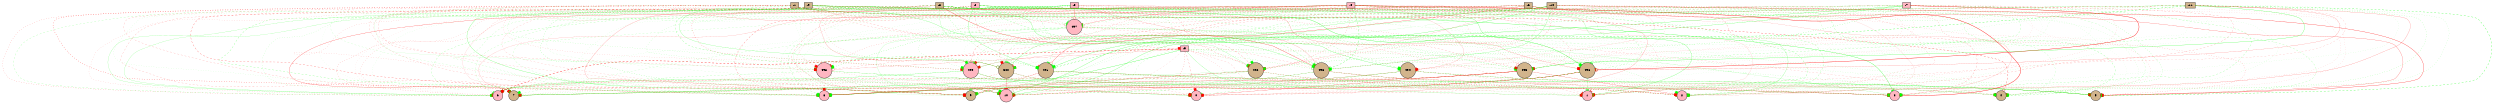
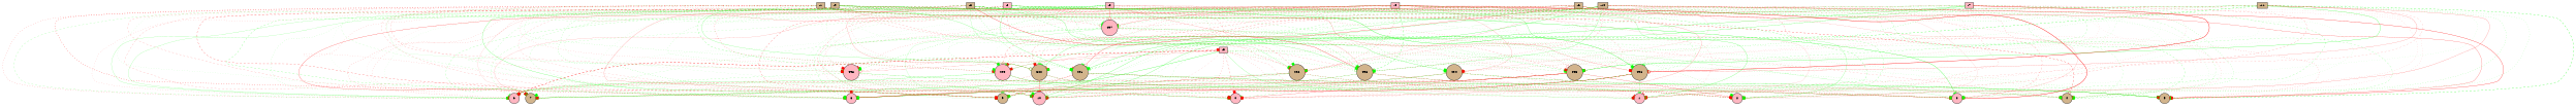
  digraph {
    node [fillcolor=tan fontsize=9 shape=circle style=filled]
    edge [arrowhead=odot color=green style=dotted]
    -1 [height=0.2 shape=box width=0.2]
    0 [fillcolor=lightpink height=0.2 width=0.2]
    1 [fillcolor=lightpink height=0.2 width=0.2]
    2 [fillcolor=lightpink height=0.2 width=0.2]
    3 [fillcolor=lightpink height=0.2 width=0.2]
    4 [height=0.2 width=0.2]
    5 [height=0.2 width=0.2]
    6 [fillcolor=lightpink height=0.2 width=0.2]
    7 [height=0.2 width=0.2]
    8 [fillcolor=lightpink height=0.2 width=0.2]
    9 [height=0.2 width=0.2]
    10 [fillcolor=lightpink height=0.2 width=0.2]
    491 [height=0.2 width=0.2]
    492 [height=0.2 width=0.2]
    493 [height=0.2 width=0.2]
    494 [height=0.2 width=0.2]
    495 [height=0.2 width=0.2]
    496 [height=0.2 width=0.2]
    497 [fillcolor=lightpink height=0.2 width=0.2]
    498 [fillcolor=lightpink height=0.2 width=0.2]
    499 [fillcolor=lightpink height=0.2 width=0.2]
    500 [height=0.2 width=0.2]
    -5 [fillcolor=lightpink height=0.2 shape=box width=0.2]
    -2 [fillcolor=lightpink height=0.2 shape=box width=0.2]
    -3 [fillcolor=lightpink height=0.2 shape=box width=0.2]
    -4 [fillcolor=lightpink height=0.2 shape=box width=0.2]
    -6 [height=0.2 shape=box width=0.2]
    -7 [fillcolor=lightpink height=0.2 shape=box width=0.2]
    -8 [height=0.2 shape=box width=0.2]
    -9 [height=0.2 shape=box width=0.2]
    -10 [height=0.2 shape=box width=0.2]
    -11 [height=0.2 shape=box width=0.2]
    -1 -> 0 [arrowhead=box color=red penwidth=0.3117431539381177 style=dashed]
    -1 -> 1 [arrowhead=tee color=red penwidth=0.14584848846009868 style=dashed]
    -1 -> 2 [penwidth=0.18957921450019238]
    -1 -> 3 [arrowhead=tee penwidth=0.7524759650526729 style=solid]
    -1 -> 4 [color=red penwidth=0.7736418944110778 style=dashed]
    -1 -> 5 [arrowhead=tee penwidth=0.12842290267616022 style=dashed]
    -1 -> 6 [color=red penwidth=0.5654281832886027]
    -1 -> 7 [arrowhead=box penwidth=0.14682023428199664 style=solid]
    -1 -> 8 [arrowhead=box color=red penwidth=1.0473991138558414]
    -1 -> 9 [color=red penwidth=0.33309228675576186 style=dashed]
    -1 -> 10 [arrowhead=box penwidth=0.11943146059554505 style=dashed]
    -1 -> 491 [arrowhead=box penwidth=0.22491582074443234]
    -1 -> 492 [arrowhead=box penwidth=0.16579779739782027 style=dashed]
    -1 -> 493 [color=red penwidth=0.2965812740302951 style=dashed]
    -1 -> 494 [arrowhead=tee color=red penwidth=0.15118258047934774 style=dashed]
    -1 -> 495 [arrowhead=tee color=red penwidth=0.2027586402912256]
    -1 -> 496 [arrowhead=tee penwidth=0.3848995977657578]
    -1 -> 497 [color=red penwidth=0.35719616288513356 style=dashed]
    -1 -> 498 [penwidth=0.16814132895783007 style=solid]
    -1 -> 499 [color=red penwidth=0.3986135954942275]
    -1 -> 500 [penwidth=0.5318420294449334 style=dashed]
    491 -> 0 [arrowhead=box color=red penwidth=0.23566073312405597 style=dashed]
    491 -> 1 [arrowhead=tee penwidth=0.22690438413962385 style=dashed]
    491 -> 2 [arrowhead=tee color=red penwidth=0.9510459342864571]
    491 -> 3 [penwidth=0.10410095747351274 style=solid]
    491 -> 4 [arrowhead=box color=red penwidth=0.20723613213269904 style=solid]
    491 -> 5 [penwidth=0.5552861113166555 style=solid]
    491 -> 6 [arrowhead=box color=red penwidth=0.10762206721199366 style=solid]
    491 -> 7 [arrowhead=box color=red penwidth=0.6714426604892099]
    491 -> 8 [arrowhead=box penwidth=0.15486609035268073]
    491 -> 9 [arrowhead=tee color=red penwidth=0.35939269073873514 style=solid]
    491 -> 10 [color=red penwidth=0.2627527706154221 style=dashed]
    492 -> 0 [color=red penwidth=0.15343684396167284 style=solid]
    492 -> 1 [color=red penwidth=0.2766253460992488]
    492 -> 2 [color=red penwidth=0.6426667982073989]
    492 -> 3 [arrowhead=tee penwidth=0.10832848282029689]
    492 -> 4 [arrowhead=tee penwidth=0.21890130548698433 style=solid]
    492 -> 5 [color=red penwidth=0.19478621927866052]
    492 -> 6 [arrowhead=tee penwidth=0.20165455316186548 style=solid]
    492 -> 7 [penwidth=0.20593620543579422 style=dashed]
    492 -> 8 [color=red penwidth=0.5882958660132502 style=solid]
    492 -> 9 [penwidth=0.44246200007371306 style=dashed]
    492 -> 10 [arrowhead=tee penwidth=0.19065054181800817 style=solid]
    493 -> 0 [arrowhead=tee penwidth=0.1557498343026647 style=solid]
    493 -> 1 [color=red penwidth=0.2032298495468961]
    493 -> 2 [arrowhead=tee penwidth=0.383744285704543 style=dashed]
    493 -> 3 [arrowhead=box color=red penwidth=0.38663438578989573 style=solid]
    493 -> 4 [arrowhead=tee color=red penwidth=0.22482353531107271]
    493 -> 5 [arrowhead=box penwidth=0.40688063513804107]
    493 -> 6 [arrowhead=tee penwidth=0.18750320259293668 style=dashed]
    493 -> 7 [penwidth=0.2723553995135555]
    493 -> 8 [arrowhead=tee penwidth=0.32936205429236454 style=solid]
    493 -> 9 [penwidth=0.13569941762878213 style=solid]
    493 -> 10 [arrowhead=box color=red penwidth=0.2699620090269048 style=dashed]
    494 -> 0 [penwidth=0.4121421553159993 style=dashed]
    494 -> 1 [arrowhead=tee penwidth=0.11266081925157949 style=dashed]
    494 -> 2 [arrowhead=box color=red penwidth=0.22307743037413363 style=dashed]
    494 -> 3 [arrowhead=box color=red penwidth=0.8569411839846551]
    494 -> 4 [penwidth=0.3027251054911805 style=dashed]
    494 -> 5 [arrowhead=box penwidth=0.3163200120471972 style=solid]
    494 -> 6 [arrowhead=tee penwidth=0.13653516920429049 style=dashed]
    494 -> 7 [penwidth=0.13079708571535612]
    494 -> 8 [penwidth=0.43299953127427315 style=solid]
    494 -> 9 [color=red penwidth=0.13793496111430104 style=dashed]
    494 -> 10 [color=red penwidth=0.34124183974849914 style=solid]
    495 -> 0 [color=red penwidth=0.564266296001575 style=solid]
    495 -> 1 [arrowhead=tee color=red penwidth=0.1835308875954837 style=dashed]
    495 -> 2 [arrowhead=tee color=red penwidth=0.5125955110878813 style=solid]
    495 -> 3 [arrowhead=tee color=red penwidth=0.12459326923606179 style=solid]
    495 -> 4 [color=red penwidth=0.13760242933817668 style=solid]
    495 -> 5 [arrowhead=box penwidth=0.20802967055793675]
    495 -> 6 [color=red penwidth=0.3809280613186048 style=dashed]
    495 -> 7 [arrowhead=tee color=red penwidth=0.2627254923475502 style=solid]
    495 -> 8 [arrowhead=box penwidth=0.347179020079053 style=dashed]
    495 -> 9 [color=red penwidth=0.5707115175585689 style=solid]
    495 -> 10 [arrowhead=tee penwidth=0.1256980351374611]
    496 -> 0 [arrowhead=tee color=red penwidth=0.21112624739675256 style=dashed]
    496 -> 1 [arrowhead=tee penwidth=0.5343340160442869 style=dashed]
    496 -> 2 [color=red penwidth=0.20661160208250556]
    496 -> 3 [penwidth=0.12231124305458918 style=solid]
    496 -> 4 [color=red penwidth=0.16153400282639988]
    496 -> 5 [arrowhead=tee color=red penwidth=0.1152840811300339 style=solid]
    496 -> 6 [color=red penwidth=0.17696219925316223 style=dashed]
    496 -> 7 [arrowhead=tee penwidth=0.5744487444482865]
    496 -> 8 [arrowhead=tee color=red penwidth=0.9848848677774903 style=solid]
    496 -> 9 [arrowhead=box penwidth=0.3141856940392065 style=dashed]
    496 -> 10 [penwidth=0.6376589881193127 style=dashed]
    497 -> 0 [arrowhead=box penwidth=0.10420902543723712]
    497 -> 1 [arrowhead=tee color=red penwidth=0.2721925624524358 style=dashed]
    497 -> 2 [arrowhead=box penwidth=0.5717453911146013]
    497 -> 3 [penwidth=0.2674579641906304 style=solid]
    497 -> 4 [arrowhead=tee color=red penwidth=0.27496230797964916 style=dashed]
    497 -> 5 [penwidth=0.4015993610802172]
    497 -> 6 [color=red penwidth=0.11250857390699008 style=dashed]
    497 -> 7 [penwidth=0.2503467291402801 style=dashed]
    497 -> 8 [penwidth=0.4034038913352114 style=dashed]
    497 -> 9 [arrowhead=box penwidth=0.16756013462404407 style=solid]
    497 -> 10 [arrowhead=box penwidth=0.2751867679177003 style=solid]
    497 -> -5 [arrowhead=box color=red penwidth=0.418104214279555 style=dashed]
    498 -> 0 [arrowhead=box color=red penwidth=0.36343240816906697]
    498 -> 1 [arrowhead=tee color=red penwidth=0.11835004912987314]
    498 -> 2 [color=red penwidth=0.2226798328358605]
    498 -> 3 [arrowhead=box penwidth=0.3336591457455876 style=solid]
    498 -> 4 [arrowhead=tee color=red penwidth=0.10053852938860959 style=dashed]
    498 -> 5 [penwidth=0.3141661721460699 style=dashed]
    498 -> 6 [penwidth=0.38425798031247727 style=dashed]
    498 -> 7 [color=red penwidth=0.23653799750367246]
    498 -> 8 [arrowhead=box color=red penwidth=0.3109695019355355]
    498 -> 9 [arrowhead=tee color=red penwidth=0.185304237536055 style=dashed]
    498 -> 10 [arrowhead=box penwidth=0.25155623779452674 style=dashed]
    499 -> 0 [penwidth=0.45785399199182397 style=solid]
    499 -> 1 [arrowhead=box color=red penwidth=0.18399670134542473 style=dashed]
    499 -> 2 [arrowhead=tee penwidth=0.11330807651600022]
    499 -> 3 [arrowhead=tee penwidth=0.6104418774994362]
    499 -> 4 [arrowhead=tee penwidth=0.13473695586379103]
    499 -> 5 [arrowhead=box color=red penwidth=0.16524722943650427 style=solid]
    499 -> 6 [arrowhead=box penwidth=0.4815313279007901 style=solid]
    499 -> 7 [penwidth=0.4258540507718077]
    499 -> 8 [penwidth=0.17641402156769767]
    499 -> 9 [arrowhead=tee penwidth=0.2273761407624291]
    499 -> 10 [arrowhead=box penwidth=0.31869037363443914]
    500 -> 0 [color=red penwidth=0.33319896750737577]
    500 -> 1 [arrowhead=tee color=red penwidth=0.140515162746717 style=dashed]
    500 -> 2 [arrowhead=tee penwidth=0.17512050125723236]
    500 -> 3 [color=red penwidth=0.25790096703900467 style=solid]
    500 -> 4 [arrowhead=box penwidth=0.2194920214079918]
    500 -> 5 [penwidth=0.2203791827059659 style=solid]
    500 -> 6 [arrowhead=box color=red penwidth=0.5380643296138339]
    500 -> 7 [arrowhead=box color=red penwidth=0.1288465749402176]
    500 -> 8 [arrowhead=tee color=red penwidth=0.16176889600017608 style=dashed]
    500 -> 9 [color=red penwidth=0.11591181498049644]
    500 -> 10 [arrowhead=tee color=red penwidth=0.6395242995048053 style=solid]
    -5 -> 0 [arrowhead=box color=red penwidth=0.4301000248124188 style=dashed]
    -5 -> 1 [penwidth=0.40985869251198714 style=solid]
    -5 -> 2 [arrowhead=box color=red penwidth=0.3939026243176713]
    -5 -> 3 [color=red penwidth=0.2698014440538451 style=dashed]
    -5 -> 4 [penwidth=0.46704354446247864]
    -5 -> 5 [penwidth=0.39111569483914665]
    -5 -> 6 [arrowhead=tee color=red penwidth=1.118134604996963 style=dashed]
    -5 -> 7 [penwidth=0.7301503556889557 style=solid]
    -5 -> 8 [penwidth=0.22662293309961914 style=dashed]
    -5 -> 9 [arrowhead=tee color=red penwidth=0.1687955388374453 style=dashed]
    -5 -> 10 [arrowhead=tee color=red penwidth=0.7088987712025189]
    -5 -> 491 [penwidth=0.11637200987884062 style=solid]
    -5 -> 492 [arrowhead=tee color=red penwidth=0.6336076571523712]
    -5 -> 493 [penwidth=0.6213648322486259]
    -5 -> 494 [arrowhead=box penwidth=0.13536788884891776]
    -5 -> 495 [arrowhead=box penwidth=0.2853162395928157 style=dashed]
    -5 -> 496 [arrowhead=box color=red penwidth=0.2650054977460934]
    -5 -> 498 [color=red penwidth=0.31197155794708575 style=solid]
    -5 -> 499 [arrowhead=box color=red penwidth=0.3022349301815127 style=solid]
    -5 -> 500 [arrowhead=box color=red penwidth=0.19095093315981954]
    -2 -> 0 [arrowhead=tee color=red penwidth=0.35324350642201474]
    -2 -> 1 [arrowhead=tee color=red penwidth=0.11611212845942484]
    -2 -> 2 [arrowhead=box color=red penwidth=0.18109741392725692]
    -2 -> 3 [color=red penwidth=0.4237128061022789 style=dashed]
    -2 -> 4 [arrowhead=tee penwidth=0.1675137645705433]
    -2 -> 5 [arrowhead=box penwidth=0.37884937958243403 style=dashed]
    -2 -> 6 [color=red penwidth=0.3705186394651009]
    -2 -> 7 [arrowhead=box penwidth=0.1561699626894628]
    -2 -> 8 [arrowhead=tee penwidth=0.16553608356420513]
    -2 -> 9 [color=red penwidth=0.4116308552525332]
    -2 -> 10 [arrowhead=box color=red penwidth=0.2644515391353809 style=dashed]
    -2 -> 491 [arrowhead=tee penwidth=0.5226618737186619 style=solid]
    -2 -> 492 [color=red penwidth=0.4014734524925705 style=dashed]
    -2 -> 493 [arrowhead=box penwidth=0.48107619030922777 style=dashed]
    -2 -> 494 [color=red penwidth=0.10838888531891079]
    -2 -> 495 [arrowhead=box penwidth=0.36340017661400803 style=dashed]
    -2 -> 496 [arrowhead=box penwidth=0.8289640110958201 style=solid]
    -2 -> 497 [arrowhead=tee penwidth=0.15828683402553917 style=dashed]
    -2 -> 498 [arrowhead=box penwidth=0.4460258942402764]
    -2 -> 499 [arrowhead=box color=red penwidth=0.14621175167683964 style=solid]
    -2 -> 500 [color=red penwidth=0.37833139656229375]
    -3 -> 0 [arrowhead=tee penwidth=0.2723297180104771]
    -3 -> 1 [arrowhead=box color=red penwidth=0.20358240413984136 style=solid]
    -3 -> 2 [arrowhead=tee penwidth=0.19714450888337876]
    -3 -> 3 [color=red penwidth=0.283828570773878 style=solid]
    -3 -> 4 [color=red penwidth=0.3785912885620587]
    -3 -> 5 [penwidth=0.1584503009786079]
    -3 -> 6 [penwidth=0.3508014495897205 style=solid]
    -3 -> 7 [arrowhead=box penwidth=0.45124665785081386]
    -3 -> 8 [arrowhead=box penwidth=0.2310070329711654]
    -3 -> 9 [penwidth=0.5521055780577877 style=solid]
    -3 -> 10 [arrowhead=box penwidth=0.6768877352334669]
    -3 -> 491 [arrowhead=tee color=red penwidth=0.25687343852541]
    -3 -> 492 [arrowhead=box penwidth=0.18046174512021634 style=dashed]
    -3 -> 493 [color=red penwidth=0.3441912576504163 style=solid]
    -3 -> 494 [penwidth=0.1474161933945936 style=dashed]
    -3 -> 495 [color=red penwidth=0.5520203694175587]
    -3 -> 496 [arrowhead=tee penwidth=0.18155353482640446 style=dashed]
    -3 -> 497 [color=red penwidth=0.5687790586797616 style=solid]
    -3 -> 498 [arrowhead=box penwidth=0.800038583468307]
    -3 -> 499 [arrowhead=box color=red penwidth=0.18182634260015343]
    -3 -> 500 [arrowhead=tee penwidth=0.1089724193551695]
    -4 -> 0 [color=red penwidth=0.366415562226008 style=solid]
    -4 -> 1 [penwidth=0.5315270394231353 style=dashed]
    -4 -> 2 [color=red penwidth=0.18628256902152163 style=solid]
    -4 -> 3 [color=red penwidth=1.1598638910721757 style=solid]
    -4 -> 4 [arrowhead=box penwidth=0.6360688269109354]
    -4 -> 5 [arrowhead=box color=red penwidth=0.10744086509044276 style=solid]
    -4 -> 6 [arrowhead=box penwidth=0.34025609600844203 style=solid]
    -4 -> 7 [color=red penwidth=0.6008743471732556 style=solid]
    -4 -> 8 [color=red penwidth=0.19482505951983592 style=solid]
    -4 -> 9 [arrowhead=box penwidth=0.24712778339193386]
    -4 -> 10 [arrowhead=tee color=red penwidth=0.5588171711626575 style=dashed]
    -4 -> 491 [arrowhead=tee penwidth=0.37930429656495745 style=dashed]
    -4 -> 492 [arrowhead=tee color=red penwidth=0.6525948728775691]
    -4 -> 493 [penwidth=0.7476773283919023 style=dashed]
    -4 -> 494 [arrowhead=box color=red penwidth=0.3040650835278972 style=solid]
    -4 -> 495 [arrowhead=box color=red penwidth=0.29719334298945055 style=dashed]
    -4 -> 496 [arrowhead=tee penwidth=0.3575054024359674 style=dashed]
    -4 -> 497 [arrowhead=tee color=red penwidth=0.49397992068606267 style=solid]
    -4 -> 498 [arrowhead=box penwidth=0.10549292620300563 style=dashed]
    -4 -> 499 [arrowhead=box penwidth=0.4340591375613967]
    -4 -> 500 [arrowhead=box color=red penwidth=0.4115920808822803 style=dashed]
    -6 -> 0 [arrowhead=tee penwidth=0.1402448632727534 style=dashed]
    -6 -> 1 [arrowhead=tee color=red penwidth=0.2732962833156695 style=dashed]
    -6 -> 2 [penwidth=0.29125412249125093]
    -6 -> 3 [arrowhead=tee penwidth=0.3092810578145547]
    -6 -> 4 [arrowhead=tee penwidth=0.30813317907382376 style=dashed]
    -6 -> 5 [color=red penwidth=0.5432416845614775 style=solid]
    -6 -> 6 [arrowhead=tee color=red penwidth=0.17921633463246167]
    -6 -> 7 [arrowhead=tee color=red penwidth=0.42406730186207375]
    -6 -> 8 [penwidth=0.2802573728416813 style=dashed]
    -6 -> 9 [arrowhead=box color=red penwidth=0.36930208115391305 style=solid]
    -6 -> 10 [color=red penwidth=0.39900304111630813 style=dashed]
    -6 -> 491 [color=red penwidth=0.6441146441679284 style=solid]
    -6 -> 492 [color=red penwidth=0.2686771163129975 style=solid]
    -6 -> 493 [arrowhead=tee color=red penwidth=0.5585105908484032]
    -6 -> 494 [arrowhead=tee color=red penwidth=0.16916946366715693 style=solid]
    -6 -> 495 [arrowhead=box color=red penwidth=0.40289642341809273]
    -6 -> 496 [penwidth=0.11879269286162311]
    -6 -> 497 [arrowhead=tee penwidth=0.13982998153903703 style=dashed]
    -6 -> 498 [arrowhead=box color=red penwidth=0.4807268509843059]
    -6 -> 499 [arrowhead=box penwidth=0.2579366284368866]
    -6 -> 500 [arrowhead=tee penwidth=0.3488116417984664 style=dashed]
    -7 -> 0 [arrowhead=tee color=red penwidth=0.14870383822947048]
    -7 -> 1 [arrowhead=tee color=red penwidth=0.3752816666667208 style=dashed]
    -7 -> 2 [arrowhead=box penwidth=0.42582389750231864 style=dashed]
    -7 -> 3 [color=red penwidth=0.33043539446521075]
    -7 -> 4 [arrowhead=tee color=red penwidth=0.29616073886767]
    -7 -> 5 [arrowhead=box color=red penwidth=0.15803142976109946 style=dashed]
    -7 -> 6 [arrowhead=tee penwidth=0.3087576635632759 style=dashed]
    -7 -> 7 [arrowhead=box color=red penwidth=0.27447327774640534 style=solid]
    -7 -> 8 [arrowhead=box penwidth=0.1853402979020629 style=dashed]
    -7 -> 9 [penwidth=0.524119809202728]
    -7 -> 10 [arrowhead=tee penwidth=0.5626518202175883 style=solid]
    -7 -> 491 [arrowhead=box penwidth=0.637044142888776 style=solid]
    -7 -> 492 [penwidth=0.7533374061577257]
    -7 -> 493 [arrowhead=tee color=red penwidth=0.36530053312973576]
    -7 -> 494 [arrowhead=tee color=red penwidth=0.24808772853674046]
-   -7 -> 495 [penwidth=0.23812145330555906]
+   -7 -> 495 [arrowhead=box penwidth=0.23812145330555906]
    -7 -> 496 [color=red penwidth=1.1097639573648261 style=solid]
    -7 -> 497 [arrowhead=tee penwidth=0.15750484016028066 style=dashed]
    -7 -> 498 [arrowhead=box penwidth=0.11369554889838422]
    -7 -> 499 [arrowhead=tee penwidth=0.4333052803303379]
    -7 -> 500 [arrowhead=tee color=red penwidth=0.1229393353643652 style=solid]
    -8 -> 0 [arrowhead=box penwidth=0.1627003800228151 style=dashed]
    -8 -> 1 [penwidth=0.5599481990410607 style=solid]
    -8 -> 2 [arrowhead=tee penwidth=0.4373437528411912 style=dashed]
    -8 -> 3 [arrowhead=tee color=red penwidth=0.14453596329288465 style=solid]
    -8 -> 4 [arrowhead=box penwidth=0.49276944621804686 style=dashed]
    -8 -> 5 [arrowhead=tee color=red penwidth=0.15020105271976864]
    -8 -> 6 [arrowhead=box penwidth=0.13509494897616114 style=solid]
    -8 -> 7 [arrowhead=box color=red penwidth=0.32628751909549997 style=dashed]
    -8 -> 8 [arrowhead=tee penwidth=0.5048111224841021 style=dashed]
    -8 -> 9 [arrowhead=tee color=red penwidth=0.1526818622477357 style=dashed]
    -8 -> 10 [penwidth=0.22745735259355385 style=dashed]
    -8 -> 491 [arrowhead=box penwidth=0.6963111653628037]
    -8 -> 492 [arrowhead=box penwidth=0.3328520360521836 style=solid]
    -8 -> 493 [arrowhead=tee color=red penwidth=0.7544635394000396 style=solid]
    -8 -> 494 [arrowhead=box penwidth=0.36875540392949646 style=dashed]
    -8 -> 495 [arrowhead=box color=red penwidth=0.37589781453697435 style=dashed]
    -8 -> 496 [arrowhead=tee penwidth=0.2738118319556151]
    -8 -> 497 [arrowhead=tee penwidth=0.47438368320152446]
    -8 -> 498 [arrowhead=box color=red penwidth=0.11620862122819087 style=solid]
    -8 -> 499 [color=red penwidth=0.7595929615947234]
    -8 -> 500 [color=red penwidth=0.35383193141448244 style=solid]
    -9 -> 0 [arrowhead=box color=red penwidth=0.2527156365939703 style=dashed]
    -9 -> 1 [color=red penwidth=0.2179832757229018 style=dashed]
    -9 -> 2 [arrowhead=box penwidth=0.41571395267627487 style=solid]
    -9 -> 3 [penwidth=0.1459177604237854 style=dashed]
    -9 -> 4 [arrowhead=tee penwidth=0.28865700645624703 style=dashed]
    -9 -> 5 [arrowhead=box color=red penwidth=0.570096926649001]
    -9 -> 6 [arrowhead=tee penwidth=0.3664498987349345 style=dashed]
    -9 -> 7 [arrowhead=tee color=red penwidth=0.15068808658655464 style=solid]
    -9 -> 8 [arrowhead=tee penwidth=0.29377990495741757]
    -9 -> 9 [arrowhead=box color=red penwidth=0.611007149236487 style=dashed]
    -9 -> 10 [penwidth=0.15720729706421005 style=dashed]
    -9 -> 491 [arrowhead=tee penwidth=0.45169405931109385]
    -9 -> 492 [arrowhead=tee color=red penwidth=0.3760838131562638 style=dashed]
    -9 -> 493 [arrowhead=box penwidth=0.4983619263210187 style=solid]
    -9 -> 494 [penwidth=0.5658927656693565 style=solid]
    -9 -> 495 [penwidth=0.5805190015983461]
    -9 -> 496 [arrowhead=box color=red penwidth=0.3942196730993358 style=solid]
    -9 -> 497 [penwidth=0.2536974956619693 style=dashed]
    -9 -> 498 [arrowhead=box color=red penwidth=0.32731008154457875 style=dashed]
    -9 -> 499 [arrowhead=tee penwidth=0.48898281487636586]
    -9 -> 500 [penwidth=0.44514872830727936 style=solid]
    -10 -> 0 [penwidth=0.17192074999732834]
    -10 -> 1 [arrowhead=box color=red penwidth=0.3720911123340942]
    -10 -> 2 [arrowhead=box penwidth=0.10009779277329629 style=dashed]
    -10 -> 3 [arrowhead=tee penwidth=0.2886480922614947]
    -10 -> 4 [arrowhead=tee color=red penwidth=0.10204301139758153 style=dashed]
    -10 -> 5 [arrowhead=tee color=red penwidth=0.7877518932955712 style=solid]
    -10 -> 6 [arrowhead=tee color=red penwidth=0.5572601890148269]
    -10 -> 7 [arrowhead=tee penwidth=0.4153318525234647 style=dashed]
    -10 -> 8 [arrowhead=tee penwidth=0.27808244591094855 style=dashed]
    -10 -> 9 [penwidth=0.14430986914386001 style=solid]
    -10 -> 10 [penwidth=0.5918793071589487 style=solid]
    -10 -> 491 [arrowhead=tee penwidth=0.17479620575782912 style=solid]
    -10 -> 492 [arrowhead=box color=red penwidth=0.7235714333861208]
    -10 -> 493 [arrowhead=box penwidth=0.4464815067137131 style=solid]
    -10 -> 494 [arrowhead=tee color=red penwidth=0.3392216745434079]
    -10 -> 495 [arrowhead=tee penwidth=0.4166310233639957 style=dashed]
    -10 -> 496 [arrowhead=tee color=red penwidth=0.18494386780477534]
    -10 -> 497 [penwidth=0.29502425251533304 style=dashed]
    -10 -> 498 [arrowhead=tee color=red penwidth=0.5500245520167242]
    -10 -> 499 [color=red penwidth=0.4943204021674188 style=dashed]
    -10 -> 500 [penwidth=0.4821504424829257 style=solid]
    -11 -> 0 [arrowhead=box color=red penwidth=0.2748460071473544 style=dashed]
    -11 -> 1 [arrowhead=tee penwidth=0.2816099273314474]
    -11 -> 2 [color=red penwidth=0.41272547704222484 style=solid]
    -11 -> 3 [arrowhead=box penwidth=0.5875438141893634]
    -11 -> 4 [penwidth=0.42584915703657367]
    -11 -> 5 [arrowhead=tee penwidth=0.8007339642163279 style=dashed]
    -11 -> 7 [arrowhead=box penwidth=0.25299701219155424]
    -11 -> 8 [arrowhead=box penwidth=0.35219526161282455]
    -11 -> 9 [arrowhead=tee penwidth=0.19726212005043342 style=dashed]
    -11 -> 10 [arrowhead=tee color=red penwidth=0.10497001704053094 style=solid]
    -11 -> 491 [penwidth=0.8213020179119359 style=dashed]
    -11 -> 492 [arrowhead=box penwidth=0.11753814903942622 style=dashed]
    -11 -> 493 [arrowhead=box penwidth=0.21683962039830174]
    -11 -> 494 [penwidth=0.21756441372620927]
    -11 -> 495 [arrowhead=tee penwidth=0.6544192379688397 style=solid]
    -11 -> 496 [color=red penwidth=0.36567386169597405 style=solid]
    -11 -> 497 [color=red penwidth=0.266429114334222 style=dashed]
    -11 -> 498 [color=red penwidth=0.3318851986438088 style=dashed]
    -11 -> 499 [penwidth=0.3677102126852998 style=solid]
    -11 -> 500 [arrowhead=box penwidth=0.24349790786337258]
  }
